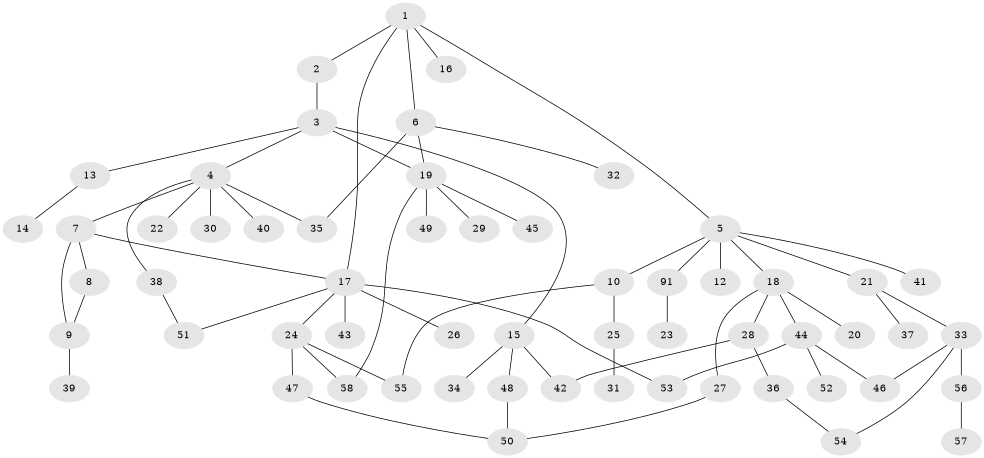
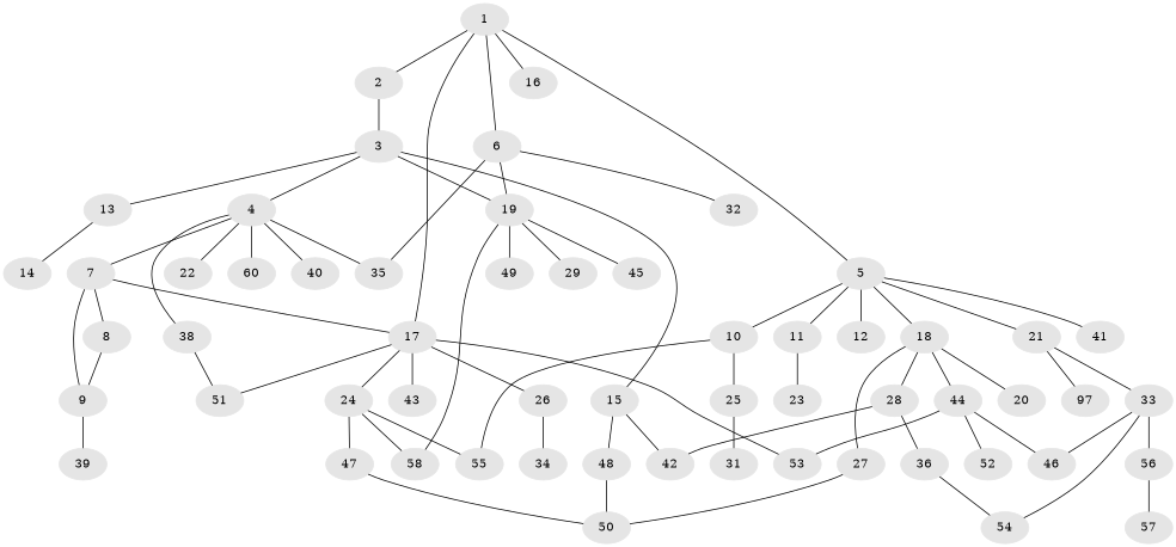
  graph {
    node [color=gray90 style=filled]
    1
    2
    5
    6
    16
    17
    3
    10
-   11 [label=91]
+   11
    12
    18
    21
    41
    19
    35
    32
    24
    26
    43
    51
    53
    4
    13
    15
    7
    22
-   30
+   30 [label=60]
    38
    40
    14
    42
    48
    29
    45
    49
    58
    8
    9
    25
    55
    23
    20
    27
    28
    44
    33
-   37
+   37 [label=97]
    39
    31
    50
    47
    34
    36
    46
    52
    54
    56
    57
    1 -- 2
    1 -- 5
    1 -- 6
    1 -- 16
    1 -- 17
    2 -- 3
    5 -- 10
    5 -- 11
    5 -- 12
    5 -- 18
    5 -- 21
    5 -- 41
    6 -- 19
    6 -- 35
    6 -- 32
    17 -- 24
    17 -- 26
    17 -- 43
    17 -- 51
    17 -- 53
    3 -- 19
    3 -- 4
    3 -- 13
    3 -- 15
    10 -- 25
    10 -- 55
    11 -- 23
    18 -- 20
    18 -- 27
    18 -- 28
    18 -- 44
    21 -- 33
    21 -- 37
    19 -- 29
    19 -- 45
    19 -- 49
    19 -- 58
    24 -- 58
    24 -- 55
    24 -- 47
-   15 -- 34
+   26 -- 34
    4 -- 35
    4 -- 7
    4 -- 22
    4 -- 30
    4 -- 38
    4 -- 40
    13 -- 14
    15 -- 42
    15 -- 48
    7 -- 17
    7 -- 8
    7 -- 9
    38 -- 51
    48 -- 50
    8 -- 9
    9 -- 39
    25 -- 31
    27 -- 50
    28 -- 42
    28 -- 36
    44 -- 53
    44 -- 46
    44 -- 52
    33 -- 46
    33 -- 54
    33 -- 56
    47 -- 50
    36 -- 54
    56 -- 57
  }
